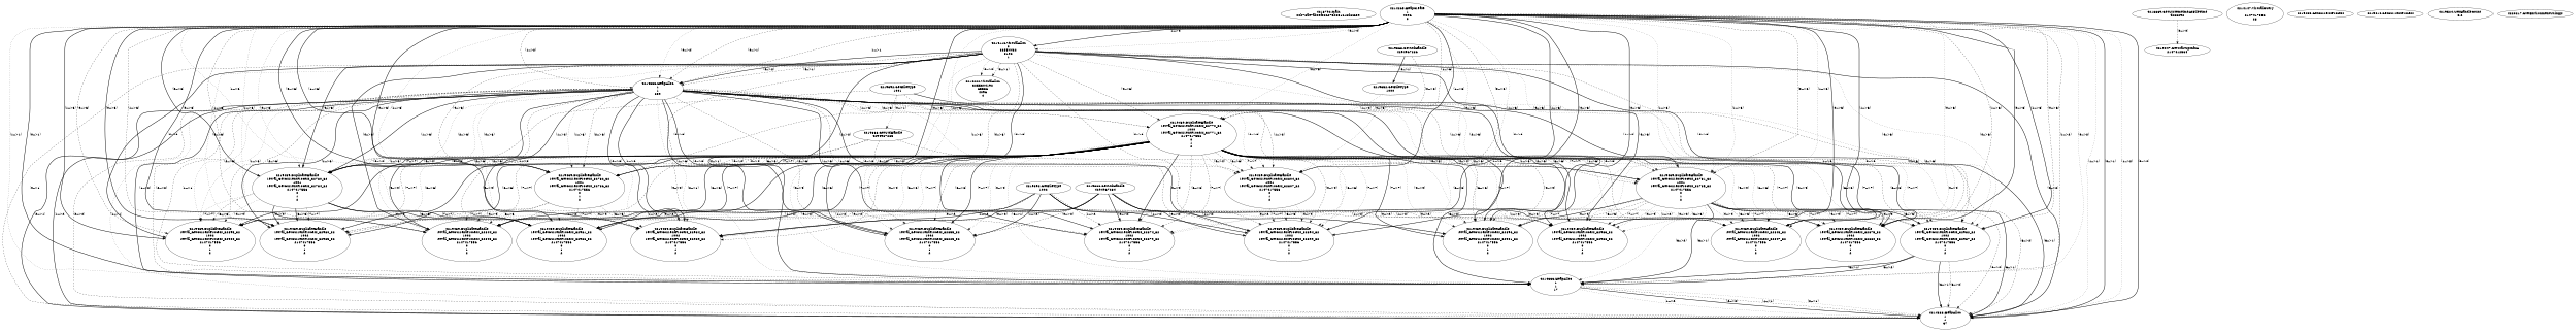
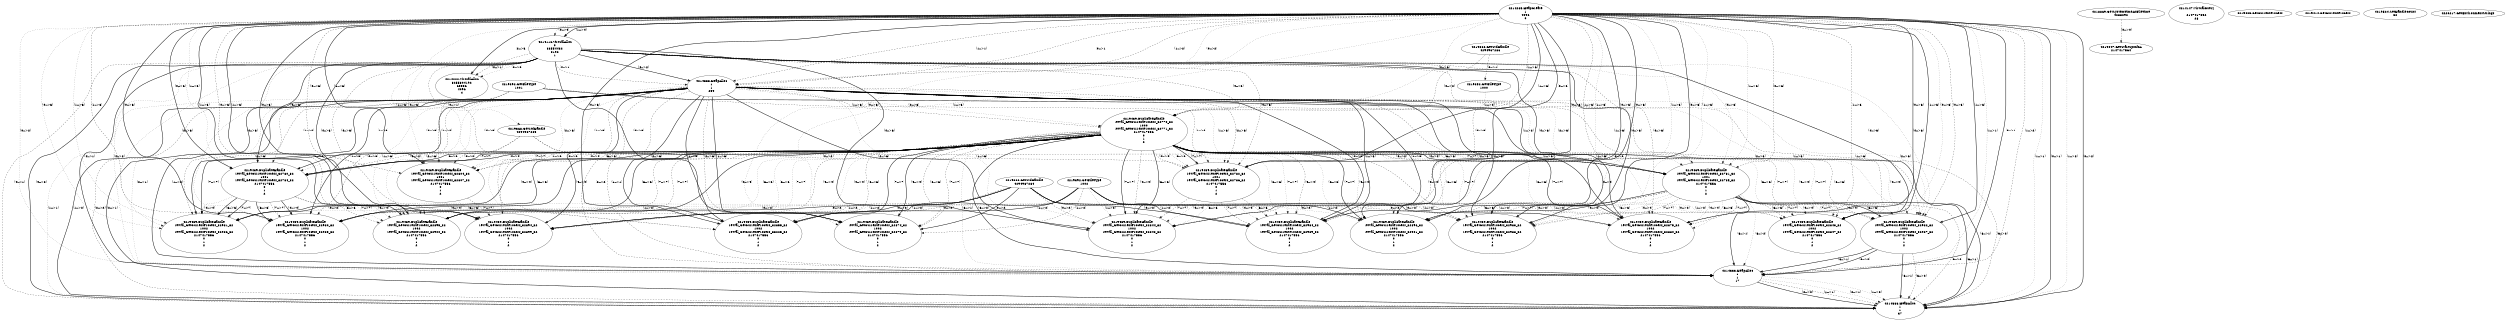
  digraph {
    edge [style=bold]
-   n1 [label="4213792.main\n00b78ae7ab0ef08c275b651c18d6c639"]
    n2 [label="4214265.HeapCreate\n1\n4096\n0"]
    n3 [label="4214116.VirtualAlloc\n0\n33554432\n8192\n1"]
    n4 [label="4214222.VirtualAlloc\n3255304192\n65536\n4096\n4"]
    n5 [label="4214333.HeapAlloc\n1\n1\n259"]
    n6 [label="4219439.DuplicateHandle\nretval_GetCurrentProcess_32770_32\n1000\nretval_GetCurrentProcess_32771_32\n2147417556\n0\n1\n2"]
    n7 [label="4219439.DuplicateHandle\nretval_GetCurrentProcess_32781_32\n1001\nretval_GetCurrentProcess_32785_32\n2147417556\n0\n1\n2"]
    n8 [label="4219439.DuplicateHandle\nretval_GetCurrentProcess_32982_32\n1002\nretval_GetCurrentProcess_32987_32\n2147417556\n0\n1\n2"]
    n9 [label="4214333.HeapAlloc\n1\n1\n17"]
    n10 [label="4214333.HeapAlloc\n1\n1\n37"]
    n11 [label="4219439.DuplicateHandle\nretval_GetCurrentProcess_32983_32\n1002\nretval_GetCurrentProcess_32988_32\n2147417556\n0\n1\n2"]
    n12 [label="4219439.DuplicateHandle\nretval_GetCurrentProcess_32855_32\n1002\nretval_GetCurrentProcess_33225_32\n2147417556\n0\n1\n2"]
    n13 [label="4219439.DuplicateHandle\nretval_GetCurrentProcess_32874_32\n1002\nretval_GetCurrentProcess_32879_32\n2147417556\n0\n1\n2"]
    n14 [label="4219439.DuplicateHandle\nretval_GetCurrentProcess_32875_32\n1002\nretval_GetCurrentProcess_32880_32\n2147417556\n0\n1\n2"]
    n15 [label="4219439.DuplicateHandle\nretval_GetCurrentProcess_32843_32\n1002\nretval_GetCurrentProcess_32847_32\n2147417556\n0\n1\n2"]
    n16 [label="4219439.DuplicateHandle\nretval_GetCurrentProcess_32780_32\n1001\nretval_GetCurrentProcess_32784_32\n2147417556\n0\n1\n2"]
    n17 [label="4219439.DuplicateHandle\nretval_GetCurrentProcess_32895_32\n1002\nretval_GetCurrentProcess_32900_32\n2147417556\n0\n1\n2"]
    n18 [label="4219439.DuplicateHandle\nretval_GetCurrentProcess_32896_32\n1002\nretval_GetCurrentProcess_32901_32\n2147417556\n0\n1\n2"]
    n19 [label="4219439.DuplicateHandle\nretval_GetCurrentProcess_32782_32\n1001\nretval_GetCurrentProcess_32786_32\n2147417556\n0\n1\n2"]
    n20 [label="4219439.DuplicateHandle\nretval_GetCurrentProcess_32844_32\n1002\nretval_GetCurrentProcess_32848_32\n2147417556\n0\n1\n2"]
    n21 [label="4219439.DuplicateHandle\nretval_GetCurrentProcess_32980_32\n1002\nretval_GetCurrentProcess_32985_32\n2147417556\n0\n1\n2"]
    n22 [label="4219439.DuplicateHandle\nretval_GetCurrentProcess_32981_32\n1002\nretval_GetCurrentProcess_32986_32\n2147417556\n0\n1\n2"]
    n23 [label="4219439.DuplicateHandle\nretval_GetCurrentProcess_32984_32\n1002\nretval_GetCurrentProcess_32989_32\n2147417556\n0\n1\n2"]
    n24 [label="4219439.DuplicateHandle\nretval_GetCurrentProcess_32804_32\n1001\nretval_GetCurrentProcess_32807_32\n2147417556\n0\n1\n2"]
    n25 [label="4219439.DuplicateHandle\nretval_GetCurrentProcess_32894_32\n1002\nretval_GetCurrentProcess_32899_32\n2147417556\n0\n1\n2"]
    n26 [label="4218869.GetSystemTimeAsFileTime\n4288292"]
-   n27 [label="4219047.GetStartupInfoA\n2147412564"]
+   n27 [label="4219047.GetStartupInfoA\n2147417564"]
    n28 [label="4214147.VirtualQuery\n\n2147417352\n28"]
    n29 [label="4219368.GetStdHandle\n4294967286"]
    n30 [label="4219352.GetFileType\n1000"]
    n31 [label="4219405.GetCurrentProcess\n"]
    n32 [label="4219414.GetCurrentProcess\n"]
    n33 [label="4219368.GetStdHandle\n4294967285"]
    n34 [label="4219392.GetFileType\n1001"]
    n35 [label="4219368.GetStdHandle\n4294967284"]
    n36 [label="4219392.GetFileType\n1002"]
    n37 [label="4219524.SetHandleCount\n32"]
    n38 [label="4220217.GetEnvironmentStrings\n"]
    n2 -> n3 [label="(1-->4)"]
    n2 -> n3 [label="(0-->4)" style=dotted]
+   n2 -> n4 [label="(2-->3)"]
    n2 -> n5 [label="(1-->1)" style=dashed]
    n2 -> n5 [label="(0-->1)" style=dashed]
    n2 -> n5 [label="(1-->2)" style=dashed]
    n2 -> n5 [label="(0-->2)" style=dotted]
    n2 -> n6 [label="(1-->6)" style=dashed]
    n2 -> n6 [label="(0-->6)" style=dotted]
    n2 -> n7 [label="(1-->6)" style=dotted]
    n2 -> n7 [label="(0-->6)" style=dashed]
    n2 -> n8 [label="(1-->6)"]
    n2 -> n8 [label="(0-->6)" style=dashed]
    n2 -> n9 [label="(1-->1)" style=dotted]
    n2 -> n9 [label="(0-->1)"]
    n2 -> n9 [label="(1-->2)" style=dashed]
    n2 -> n9 [label="(0-->2)" style=dotted]
    n2 -> n10 [label="(1-->1)" style=dotted]
    n2 -> n10 [label="(0-->1)"]
    n2 -> n10 [label="(1-->2)" style=dotted]
    n2 -> n10 [label="(0-->2)"]
    n2 -> n11 [label="(1-->6)" style=dotted]
    n2 -> n11 [label="(0-->6)"]
    n2 -> n12 [label="(1-->6)" style=dotted]
    n2 -> n12 [label="(0-->6)"]
    n2 -> n13 [label="(1-->6)" style=dotted]
    n2 -> n13 [label="(0-->6)" style=dotted]
    n2 -> n14 [label="(1-->6)" style=dashed]
    n2 -> n14 [label="(0-->6)"]
    n2 -> n15 [label="(1-->6)"]
    n2 -> n15 [label="(0-->6)" style=dotted]
    n2 -> n16 [label="(1-->6)" style=dotted]
    n2 -> n16 [label="(0-->6)"]
    n2 -> n17 [label="(1-->6)"]
    n2 -> n17 [label="(0-->6)" style=dashed]
    n2 -> n18 [label="(1-->6)" style=dotted]
    n2 -> n18 [label="(0-->6)"]
    n2 -> n19 [label="(1-->6)"]
    n2 -> n19 [label="(0-->6)"]
    n2 -> n20 [label="(1-->6)" style=dashed]
    n2 -> n20 [label="(0-->6)"]
    n2 -> n21 [label="(1-->6)" style=dashed]
    n2 -> n21 [label="(0-->6)"]
    n2 -> n22 [label="(1-->6)" style=dotted]
    n2 -> n22 [label="(0-->6)" style=dotted]
    n2 -> n23 [label="(1-->6)" style=dotted]
    n2 -> n23 [label="(0-->6)"]
    n2 -> n24 [label="(1-->6)"]
    n2 -> n24 [label="(0-->6)" style=dashed]
    n2 -> n25 [label="(1-->6)"]
    n2 -> n25 [label="(0-->6)"]
    n3 -> n4 [label="(0-->1)" style=dashed]
    n3 -> n4 [label="(0-->0)" style=dotted]
    n3 -> n5 [label="(4-->1)" style=dashed]
    n3 -> n5 [label="(4-->2)"]
    n3 -> n6 [label="(4-->6)" style=dashed]
    n3 -> n7 [label="(4-->6)" style=dotted]
    n3 -> n8 [label="(4-->6)" style=dotted]
    n3 -> n9 [label="(4-->1)"]
    n3 -> n9 [label="(4-->2)" style=dotted]
    n3 -> n10 [label="(4-->1)" style=dashed]
    n3 -> n10 [label="(4-->2)"]
    n3 -> n11 [label="(4-->6)"]
    n3 -> n12 [label="(4-->6)" style=dashed]
    n3 -> n13 [label="(4-->6)"]
    n3 -> n14 [label="(4-->6)" style=dashed]
    n3 -> n15 [label="(4-->6)"]
    n3 -> n16 [label="(4-->6)"]
    n3 -> n17 [label="(4-->6)"]
    n3 -> n18 [label="(4-->6)"]
    n3 -> n19 [label="(4-->6)" style=dashed]
    n3 -> n20 [label="(4-->6)"]
    n3 -> n21 [label="(4-->6)" style=dotted]
    n3 -> n22 [label="(4-->6)" style=dotted]
    n3 -> n23 [label="(4-->6)" style=dashed]
    n3 -> n24 [label="(4-->6)" style=dotted]
    n3 -> n25 [label="(4-->6)" style=dashed]
    n5 -> n6 [label="(1-->6)" style=dashed]
    n5 -> n6 [label="(2-->6)" style=dotted]
    n5 -> n7 [label="(1-->6)" style=dashed]
    n5 -> n7 [label="(2-->6)" style=dotted]
    n5 -> n8 [label="(1-->6)" style=dashed]
    n5 -> n8 [label="(2-->6)" style=dotted]
    n5 -> n9 [label="(1-->1)" style=dashed]
    n5 -> n9 [label="(2-->1)" style=dotted]
    n5 -> n9 [label="(1-->2)"]
    n5 -> n9 [label="(2-->2)" style=dashed]
    n5 -> n10 [label="(1-->1)" style=dotted]
    n5 -> n10 [label="(2-->1)"]
    n5 -> n10 [label="(1-->2)"]
    n5 -> n10 [label="(2-->2)" style=dashed]
    n5 -> n11 [label="(1-->6)"]
    n5 -> n11 [label="(2-->6)"]
    n5 -> n12 [label="(1-->6)"]
    n5 -> n12 [label="(2-->6)"]
    n5 -> n13 [label="(1-->6)"]
    n5 -> n13 [label="(2-->6)" style=dashed]
    n5 -> n14 [label="(1-->6)"]
    n5 -> n14 [label="(2-->6)" style=dotted]
    n5 -> n15 [label="(1-->6)" style=dotted]
    n5 -> n15 [label="(2-->6)" style=dashed]
    n5 -> n16 [label="(1-->6)"]
    n5 -> n16 [label="(2-->6)" style=dotted]
    n5 -> n17 [label="(1-->6)" style=dotted]
    n5 -> n17 [label="(2-->6)" style=dotted]
    n5 -> n18 [label="(1-->6)"]
    n5 -> n18 [label="(2-->6)" style=dashed]
    n5 -> n19 [label="(1-->6)" style=dotted]
    n5 -> n19 [label="(2-->6)" style=dashed]
    n5 -> n20 [label="(1-->6)" style=dotted]
    n5 -> n20 [label="(2-->6)"]
    n5 -> n21 [label="(1-->6)"]
    n5 -> n21 [label="(2-->6)" style=dashed]
    n5 -> n22 [label="(1-->6)"]
    n5 -> n22 [label="(2-->6)" style=dashed]
    n5 -> n23 [label="(1-->6)"]
    n5 -> n23 [label="(2-->6)"]
    n5 -> n24 [label="(1-->6)" style=dotted]
    n5 -> n24 [label="(2-->6)" style=dotted]
    n5 -> n25 [label="(1-->6)" style=dashed]
    n5 -> n25 [label="(2-->6)"]
    n6 -> n7 [label="(4-->4)"]
    n6 -> n7 [label="(6-->6)" style=dashed]
    n6 -> n7 [label="(7-->7)" style=dotted]
    n6 -> n8 [label="(4-->4)" style=dotted]
    n6 -> n8 [label="(6-->6)" style=dashed]
    n6 -> n8 [label="(7-->7)" style=dotted]
    n6 -> n9 [label="(6-->1)" style=dotted]
    n6 -> n9 [label="(6-->2)"]
    n6 -> n10 [label="(6-->1)"]
    n6 -> n10 [label="(6-->2)" style=dashed]
    n6 -> n11 [label="(4-->4)" style=dashed]
    n6 -> n11 [label="(6-->6)" style=dotted]
    n6 -> n11 [label="(7-->7)" style=dotted]
    n6 -> n12 [label="(4-->4)" style=dotted]
    n6 -> n12 [label="(6-->6)" style=dashed]
    n6 -> n12 [label="(7-->7)"]
    n6 -> n13 [label="(4-->4)"]
    n6 -> n13 [label="(6-->6)" style=dashed]
    n6 -> n13 [label="(7-->7)" style=dashed]
    n6 -> n14 [label="(4-->4)"]
    n6 -> n14 [label="(6-->6)" style=dotted]
    n6 -> n14 [label="(7-->7)"]
    n6 -> n15 [label="(4-->4)" style=dotted]
    n6 -> n15 [label="(6-->6)" style=dotted]
    n6 -> n15 [label="(7-->7)" style=dashed]
    n6 -> n16 [label="(4-->4)"]
    n6 -> n16 [label="(6-->6)"]
    n6 -> n16 [label="(7-->7)"]
    n6 -> n17 [label="(4-->4)"]
    n6 -> n17 [label="(6-->6)" style=dotted]
    n6 -> n17 [label="(7-->7)" style=dashed]
    n6 -> n18 [label="(4-->4)" style=dotted]
    n6 -> n18 [label="(6-->6)" style=dotted]
    n6 -> n18 [label="(7-->7)"]
    n6 -> n19 [label="(4-->4)" style=dashed]
    n6 -> n19 [label="(6-->6)" style=dotted]
    n6 -> n19 [label="(7-->7)"]
    n6 -> n20 [label="(4-->4)" style=dashed]
    n6 -> n20 [label="(6-->6)"]
    n6 -> n20 [label="(7-->7)"]
    n6 -> n21 [label="(4-->4)"]
    n6 -> n21 [label="(6-->6)"]
    n6 -> n21 [label="(7-->7)" style=dashed]
    n6 -> n22 [label="(4-->4)"]
    n6 -> n22 [label="(6-->6)"]
    n6 -> n22 [label="(7-->7)"]
    n6 -> n23 [label="(4-->4)" style=dashed]
    n6 -> n23 [label="(6-->6)" style=dotted]
    n6 -> n23 [label="(7-->7)" style=dotted]
    n6 -> n24 [label="(4-->4)" style=dotted]
    n6 -> n24 [label="(6-->6)" style=dashed]
    n6 -> n24 [label="(7-->7)" style=dotted]
    n6 -> n25 [label="(4-->4)" style=dashed]
    n6 -> n25 [label="(6-->6)" style=dotted]
    n6 -> n25 [label="(7-->7)" style=dotted]
    n7 -> n8 [label="(4-->4)" style=dashed]
    n7 -> n8 [label="(6-->6)"]
    n7 -> n8 [label="(7-->7)" style=dotted]
    n7 -> n9 [label="(6-->1)"]
    n7 -> n9 [label="(6-->2)" style=dotted]
    n7 -> n10 [label="(6-->1)"]
    n7 -> n10 [label="(6-->2)" style=dashed]
    n7 -> n11 [label="(4-->4)" style=dotted]
    n7 -> n11 [label="(6-->6)" style=dotted]
    n7 -> n11 [label="(7-->7)" style=dashed]
    n7 -> n14 [label="(4-->4)" style=dotted]
    n7 -> n14 [label="(6-->6)" style=dotted]
    n7 -> n14 [label="(7-->7)" style=dashed]
    n7 -> n15 [label="(4-->4)" style=dotted]
    n7 -> n15 [label="(6-->6)" style=dashed]
    n7 -> n15 [label="(7-->7)" style=dashed]
    n7 -> n18 [label="(4-->4)"]
    n7 -> n18 [label="(6-->6)" style=dashed]
    n7 -> n18 [label="(7-->7)" style=dashed]
    n8 -> n9 [label="(6-->1)"]
    n8 -> n9 [label="(6-->2)"]
    n8 -> n10 [label="(6-->1)"]
    n8 -> n10 [label="(6-->2)" style=dashed]
    n9 -> n10 [label="(1-->1)" style=dashed]
    n9 -> n10 [label="(2-->1)" style=dotted]
    n9 -> n10 [label="(1-->2)" style=dotted]
    n9 -> n10 [label="(2-->2)"]
    n16 -> n17 [label="(4-->4)" style=dotted]
    n16 -> n17 [label="(6-->6)" style=dashed]
    n16 -> n17 [label="(7-->7)" style=dotted]
    n16 -> n21 [label="(4-->4)"]
    n16 -> n21 [label="(6-->6)"]
    n16 -> n21 [label="(7-->7)" style=dashed]
    n16 -> n22 [label="(4-->4)" style=dotted]
    n16 -> n22 [label="(6-->6)"]
    n16 -> n22 [label="(7-->7)"]
    n19 -> n20 [label="(4-->4)" style=dotted]
    n19 -> n20 [label="(6-->6)" style=dotted]
    n19 -> n20 [label="(7-->7)" style=dashed]
    n19 -> n23 [label="(4-->4)" style=dotted]
    n19 -> n23 [label="(6-->6)" style=dashed]
    n19 -> n23 [label="(7-->7)" style=dashed]
    n24 -> n25 [label="(4-->4)" style=dotted]
    n24 -> n25 [label="(6-->6)" style=dotted]
    n24 -> n25 [label="(7-->7)" style=dashed]
    n26 -> n27 [label="(0-->0)" style=dashed]
    n29 -> n6 [label="(0-->2)" style=dashed]
-   n29 -> n30 [label="(0-->1)"]
+   n29 -> n30 [label="(0-->1)" style=dashed]
    n30 -> n6 [label="(1-->2)" style=dotted]
    n33 -> n7 [label="(0-->2)" style=dashed]
    n33 -> n16 [label="(0-->2)" style=dashed]
    n33 -> n19 [label="(0-->2)" style=dashed]
    n33 -> n24 [label="(0-->2)" style=dashed]
    n34 -> n7 [label="(1-->2)"]
    n34 -> n16 [label="(1-->2)" style=dashed]
    n34 -> n19 [label="(1-->2)" style=dashed]
    n34 -> n24 [label="(1-->2)" style=dashed]
    n34 -> n33 [label="(0-->1)" style=dotted]
    n35 -> n8 [label="(0-->2)" style=dotted]
    n35 -> n11 [label="(0-->2)" style=dashed]
    n35 -> n12 [label="(0-->2)" style=dashed]
    n35 -> n13 [label="(0-->2)"]
    n35 -> n14 [label="(0-->2)"]
    n35 -> n15 [label="(0-->2)" style=dashed]
    n35 -> n17 [label="(0-->2)"]
    n35 -> n18 [label="(0-->2)" style=dotted]
    n35 -> n20 [label="(0-->2)" style=dashed]
    n35 -> n21 [label="(0-->2)" style=dotted]
    n35 -> n22 [label="(0-->2)" style=dotted]
    n35 -> n23 [label="(0-->2)"]
    n35 -> n25 [label="(0-->2)"]
    n36 -> n8 [label="(1-->2)" style=dotted]
    n36 -> n11 [label="(1-->2)" style=dashed]
    n36 -> n12 [label="(1-->2)"]
    n36 -> n13 [label="(1-->2)" style=dashed]
    n36 -> n14 [label="(1-->2)" style=dotted]
    n36 -> n15 [label="(1-->2)" style=dotted]
    n36 -> n17 [label="(1-->2)" style=dotted]
    n36 -> n18 [label="(1-->2)"]
    n36 -> n20 [label="(1-->2)" style=dotted]
    n36 -> n21 [label="(1-->2)" style=dashed]
    n36 -> n22 [label="(1-->2)" style=dotted]
    n36 -> n23 [label="(1-->2)"]
    n36 -> n25 [label="(1-->2)"]
  }
